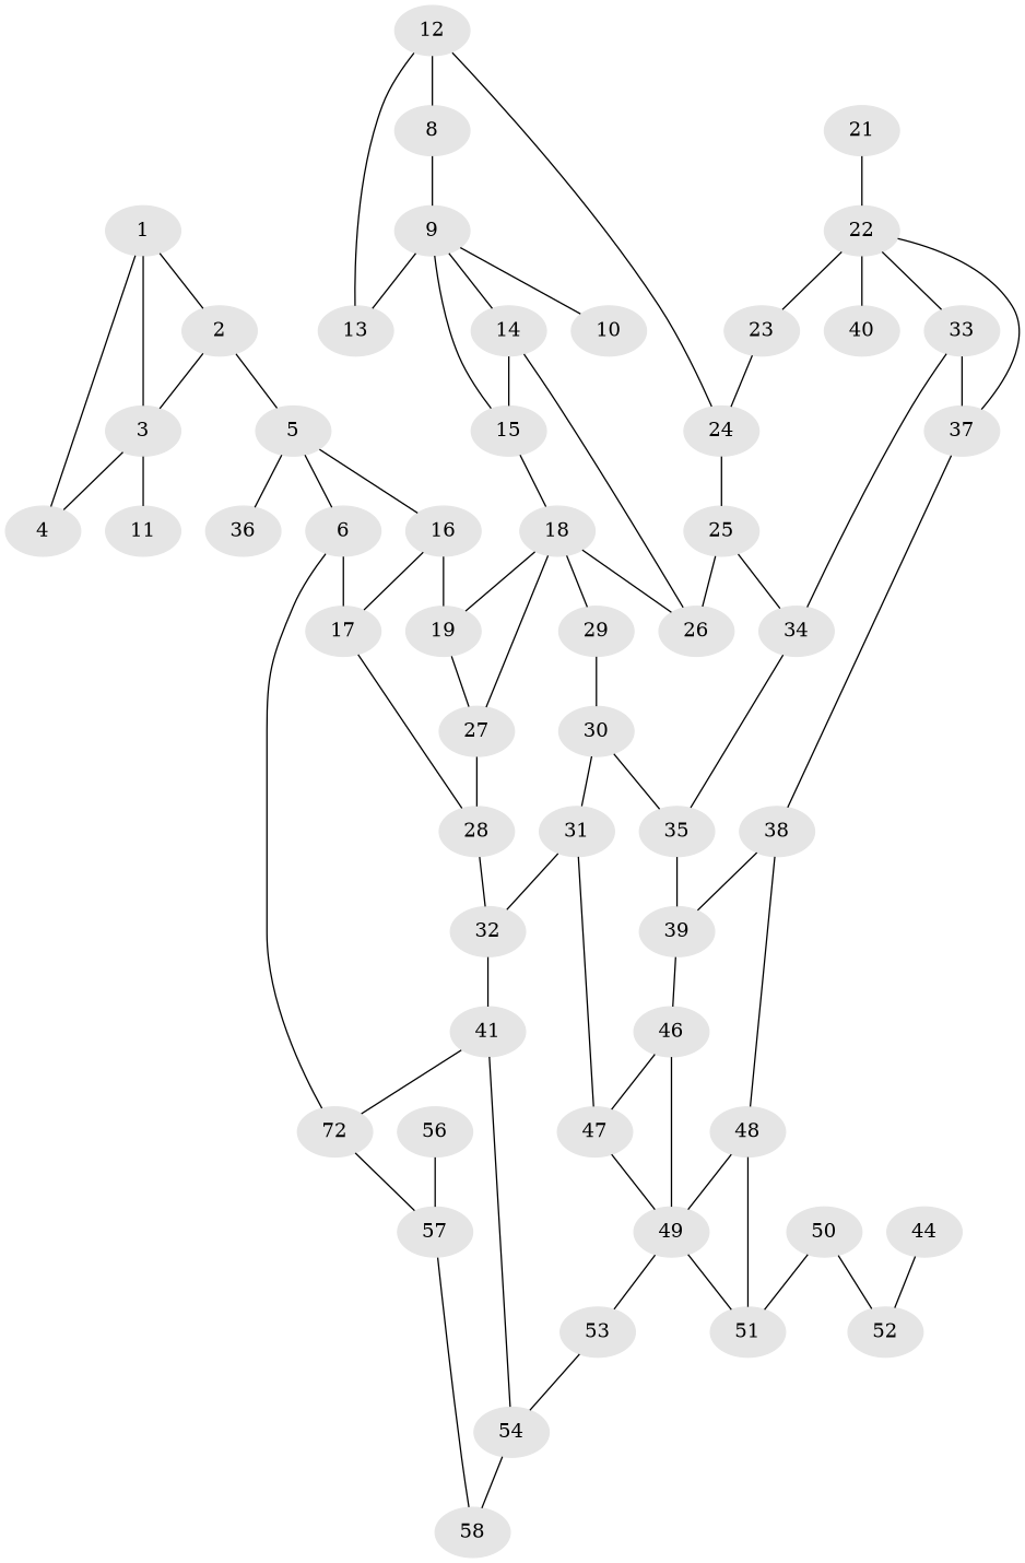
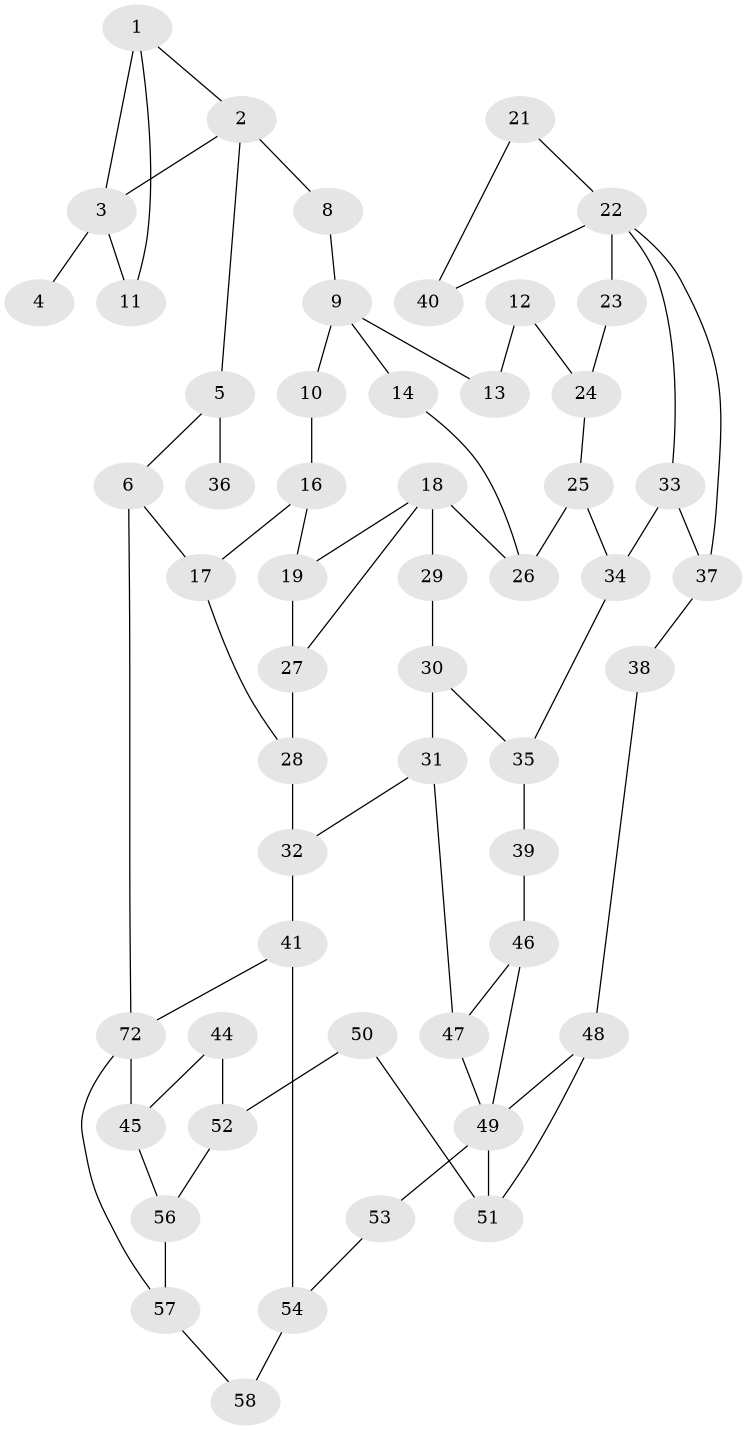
  graph {
    node [color=gray90 style=filled]
    edge [weight=1.0]
    1
    2
    3
    4
    5
    8
    11
    6
    36
    9
    17
    n12 [label=72]
+   45
    56
    28
    57
    10
    16
    13
    14
-   15
    26
    18
    19
    12
    24
    25
    27
    29
    32
    30
    21
    22
    40
    23
    33
    37
    34
    38
    35
    41
    31
    47
    39
    49
    54
    46
    48
    50
    52
    51
    58
    44
    53
    1 -- 2
    1 -- 3 [weight=2.0]
-   1 -- 4
+   1 -- 11
    2 -- 3
    2 -- 5
-   12 -- 8
+   2 -- 8
    3 -- 4
    3 -- 11 [weight=2.0]
    5 -- 6
    5 -- 36
    8 -- 9
    6 -- 17
    6 -- n12
    9 -- 10
    9 -- 13 [weight=2.0]
    9 -- 14
-   9 -- 15
    17 -- 28
+   n12 -- 45
    n12 -- 57
+   45 -- 56
    56 -- 57
    28 -- 32
    57 -- 58
-   5 -- 16
+   10 -- 16
    16 -- 17
    16 -- 19
-   14 -- 15
    14 -- 26
-   15 -- 18
    18 -- 26
    18 -- 19
    18 -- 27
    18 -- 29 [weight=2.0]
    19 -- 27
    12 -- 13
    12 -- 24
    24 -- 25
    25 -- 26
    25 -- 34
    27 -- 28
    29 -- 30
    32 -- 41
    30 -- 35
    30 -- 31
    21 -- 22
+   21 -- 40
    22 -- 40
    22 -- 23 [weight=2.0]
    22 -- 33
    22 -- 37
    23 -- 24
    33 -- 37
    33 -- 34
    37 -- 38
    34 -- 35
-   38 -- 39
    38 -- 48
    35 -- 39
    41 -- n12
    41 -- 54
    31 -- 32
    31 -- 47
    47 -- 49
    39 -- 46
    49 -- 51
    49 -- 53
    54 -- 58
    46 -- 47
    46 -- 49
    48 -- 49
    48 -- 51
    50 -- 52
    50 -- 51
+   52 -- 56
+   44 -- 45
    44 -- 52
    53 -- 54
  }
